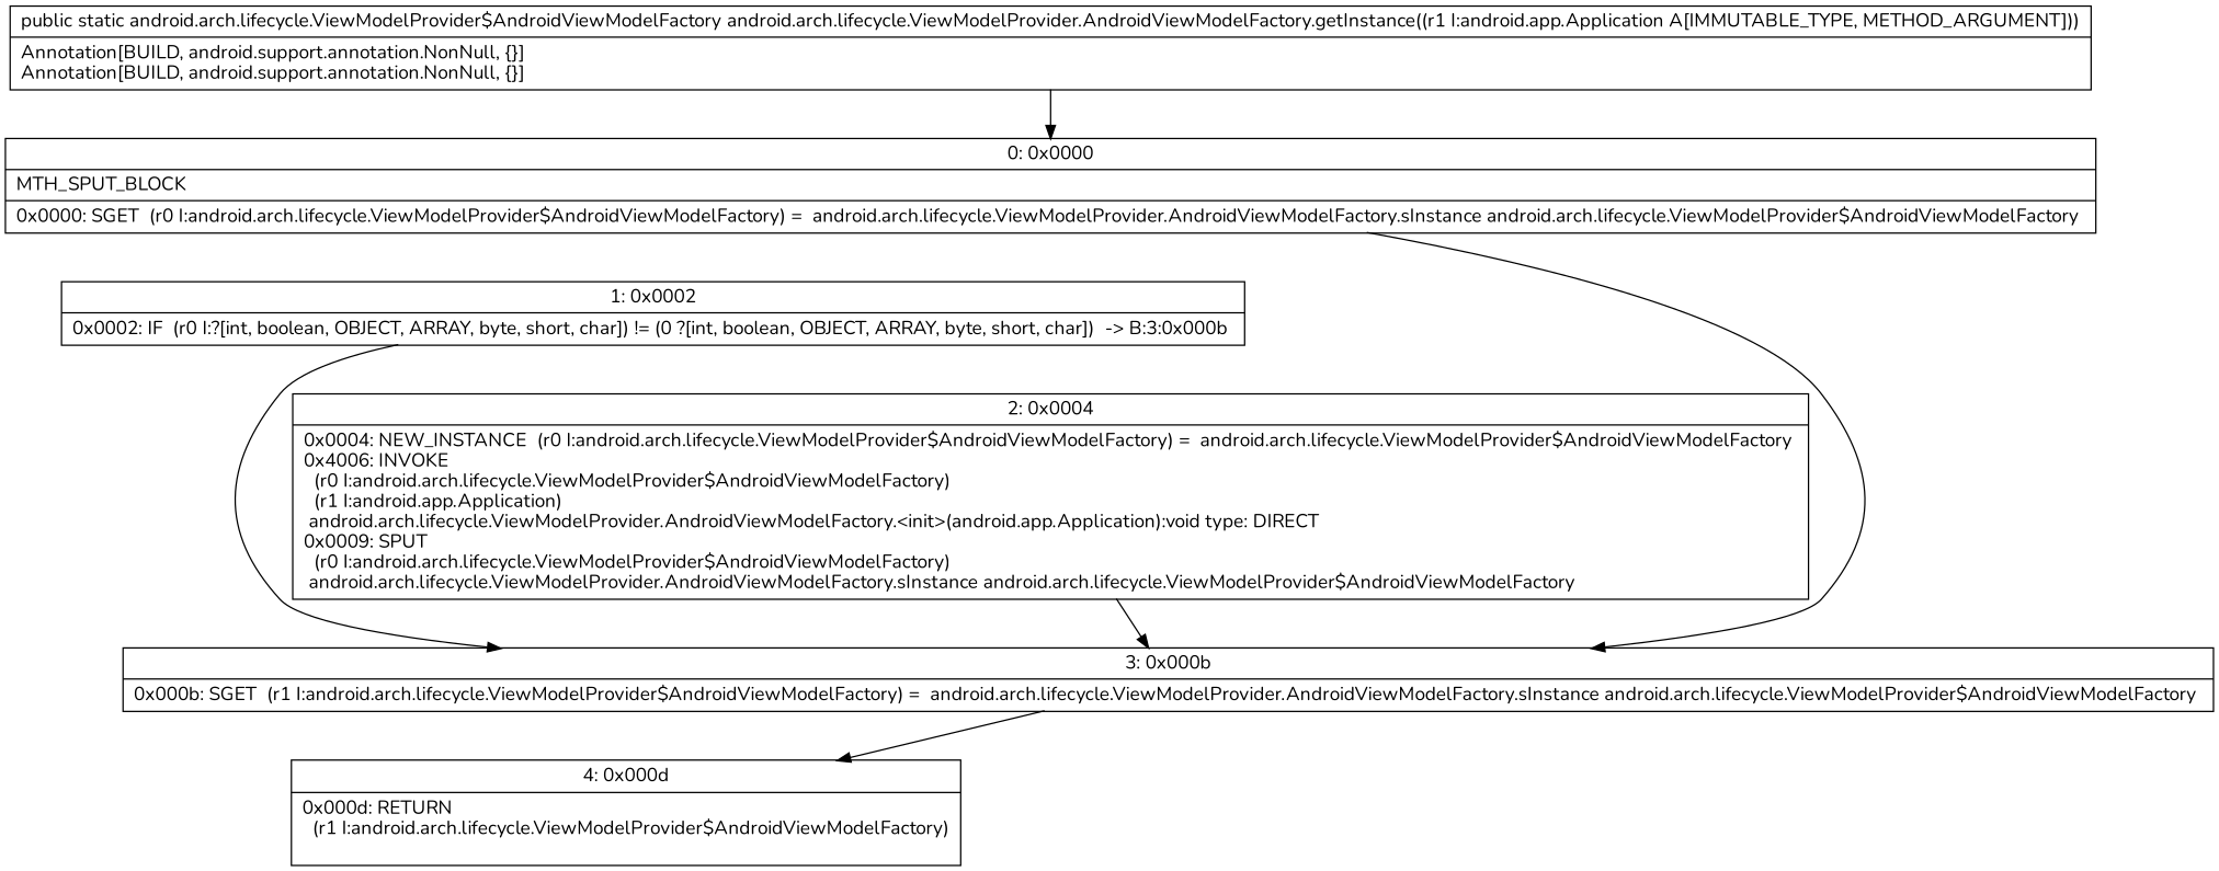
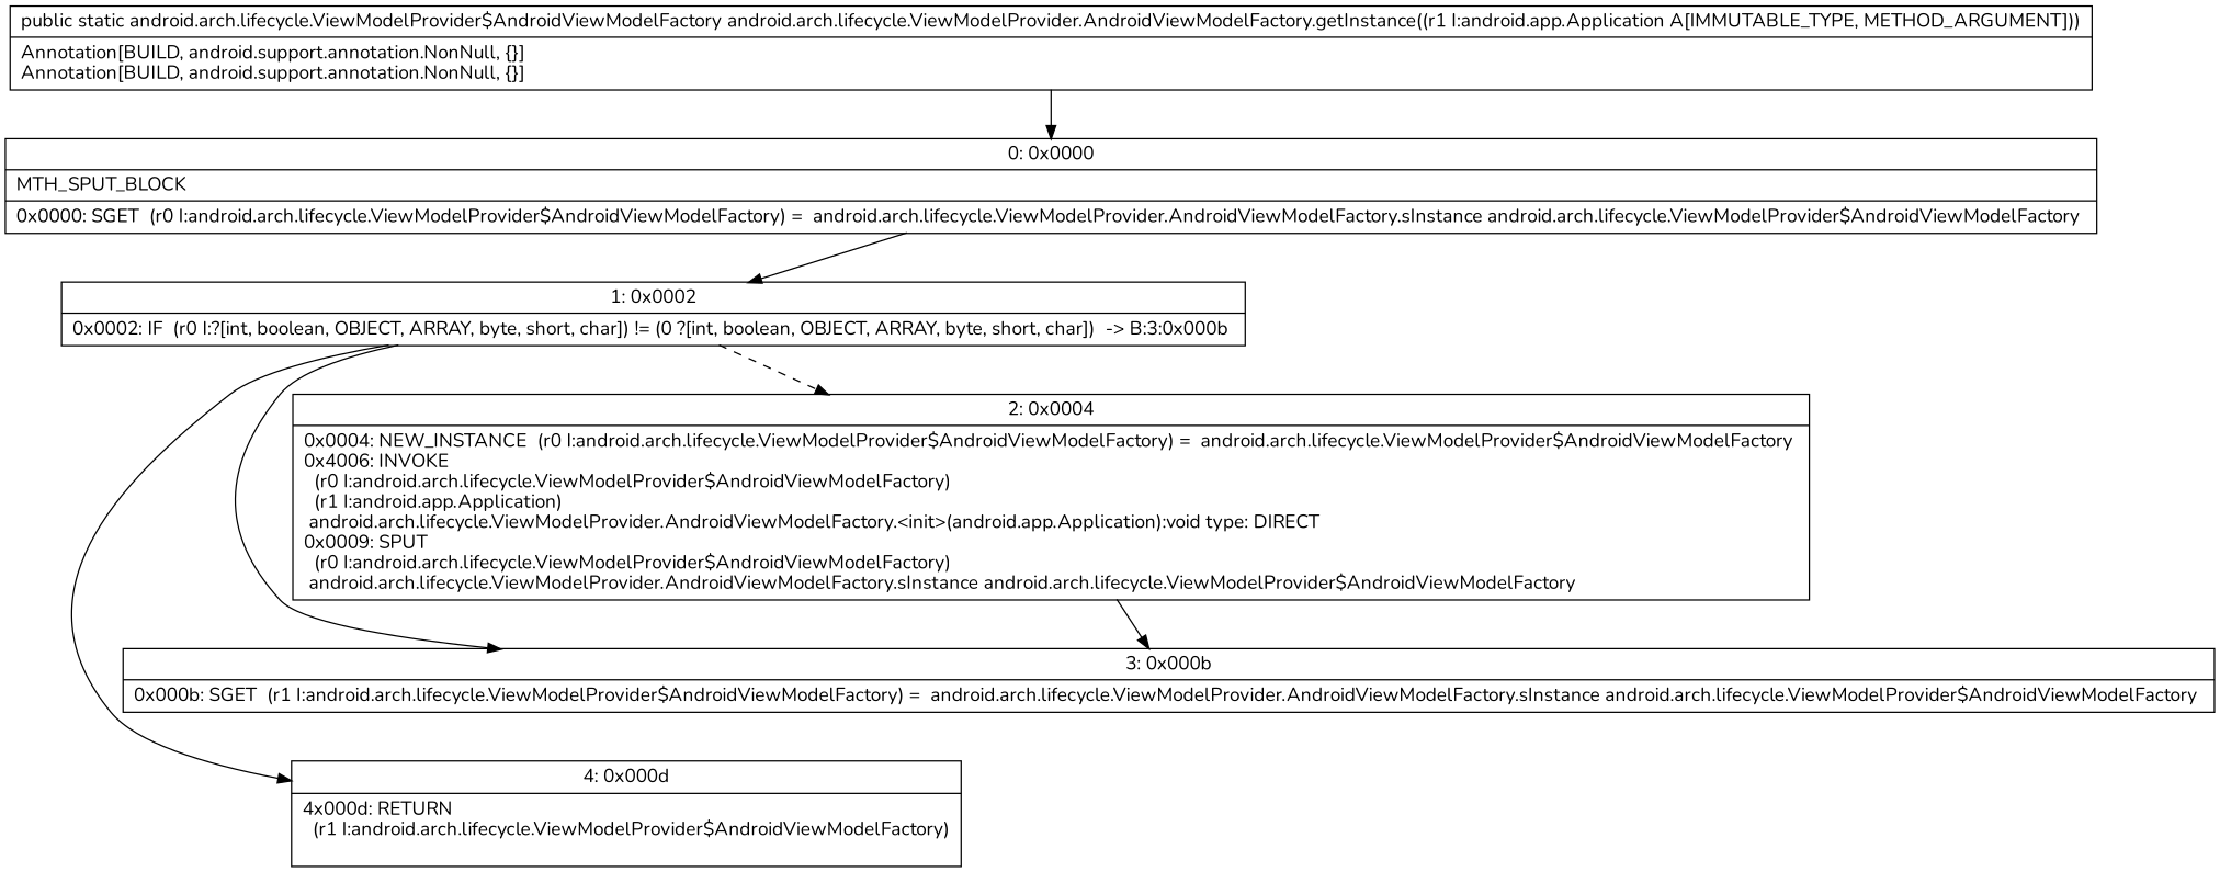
  digraph {
    fontname=Nunito
    node [fontname=Nunito shape=record]
    edge [fontname=Nunito]
    n1 [label="{0\:\ 0x0000|MTH_SPUT_BLOCK\l|0x0000: SGET  (r0 I:android.arch.lifecycle.ViewModelProvider$AndroidViewModelFactory) =  android.arch.lifecycle.ViewModelProvider.AndroidViewModelFactory.sInstance android.arch.lifecycle.ViewModelProvider$AndroidViewModelFactory \l}"]
    n2 [label="{1\:\ 0x0002|0x0002: IF  (r0 I:?[int, boolean, OBJECT, ARRAY, byte, short, char]) != (0 ?[int, boolean, OBJECT, ARRAY, byte, short, char])  \-\> B:3:0x000b \l}"]
    n3 [label="{2\:\ 0x0004|0x0004: NEW_INSTANCE  (r0 I:android.arch.lifecycle.ViewModelProvider$AndroidViewModelFactory) =  android.arch.lifecycle.ViewModelProvider$AndroidViewModelFactory \l0x4006: INVOKE  \l  (r0 I:android.arch.lifecycle.ViewModelProvider$AndroidViewModelFactory)\l  (r1 I:android.app.Application)\l android.arch.lifecycle.ViewModelProvider.AndroidViewModelFactory.\<init\>(android.app.Application):void type: DIRECT \l0x0009: SPUT  \l  (r0 I:android.arch.lifecycle.ViewModelProvider$AndroidViewModelFactory)\l android.arch.lifecycle.ViewModelProvider.AndroidViewModelFactory.sInstance android.arch.lifecycle.ViewModelProvider$AndroidViewModelFactory \l}"]
    n4 [label="{3\:\ 0x000b|0x000b: SGET  (r1 I:android.arch.lifecycle.ViewModelProvider$AndroidViewModelFactory) =  android.arch.lifecycle.ViewModelProvider.AndroidViewModelFactory.sInstance android.arch.lifecycle.ViewModelProvider$AndroidViewModelFactory \l}"]
-   n5 [label="{4\:\ 0x000d|0x000d: RETURN  \l  (r1 I:android.arch.lifecycle.ViewModelProvider$AndroidViewModelFactory)\l \l}"]
+   n5 [label="{4\:\ 0x000d|4x000d: RETURN  \l  (r1 I:android.arch.lifecycle.ViewModelProvider$AndroidViewModelFactory)\l \l}"]
    n6 [label="{public static android.arch.lifecycle.ViewModelProvider$AndroidViewModelFactory android.arch.lifecycle.ViewModelProvider.AndroidViewModelFactory.getInstance((r1 I:android.app.Application A[IMMUTABLE_TYPE, METHOD_ARGUMENT]))  | Annotation[BUILD, android.support.annotation.NonNull, \{\}]\lAnnotation[BUILD, android.support.annotation.NonNull, \{\}]\l}"]
-   n1 -> n4
+   n1 -> n2
+   n2 -> n3 [style=dashed]
    n2 -> n4
    n3 -> n4
-   n4 -> n5
+   n2 -> n5
    n6 -> n1
  }
